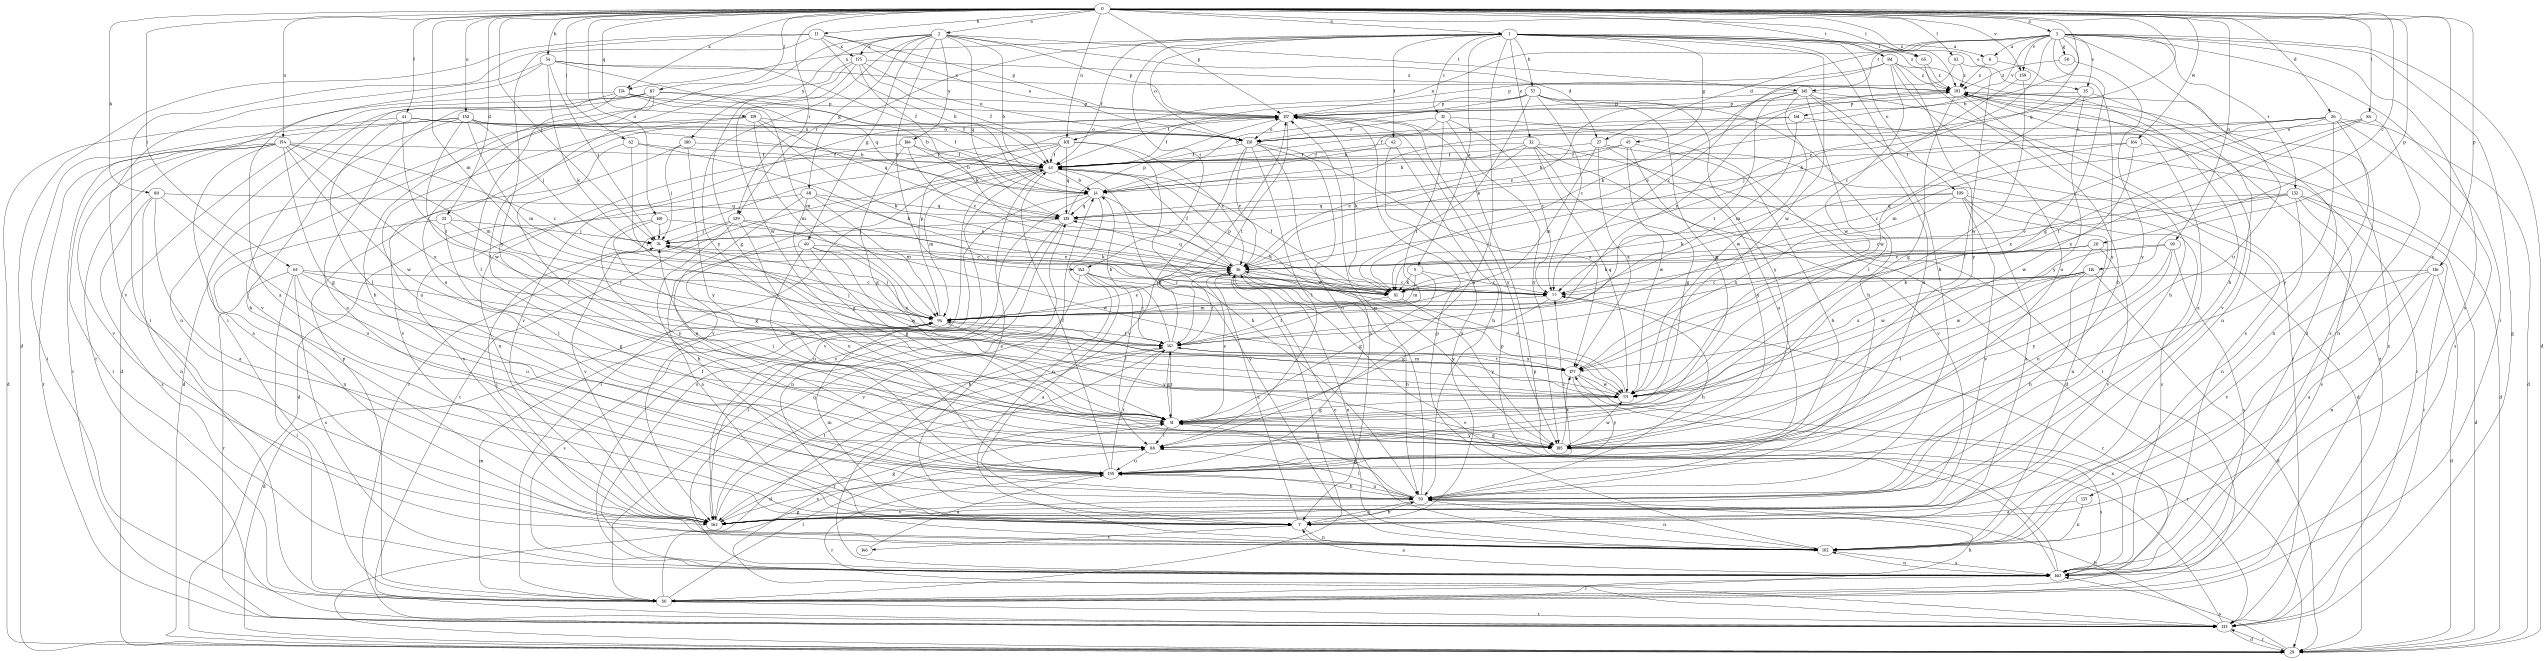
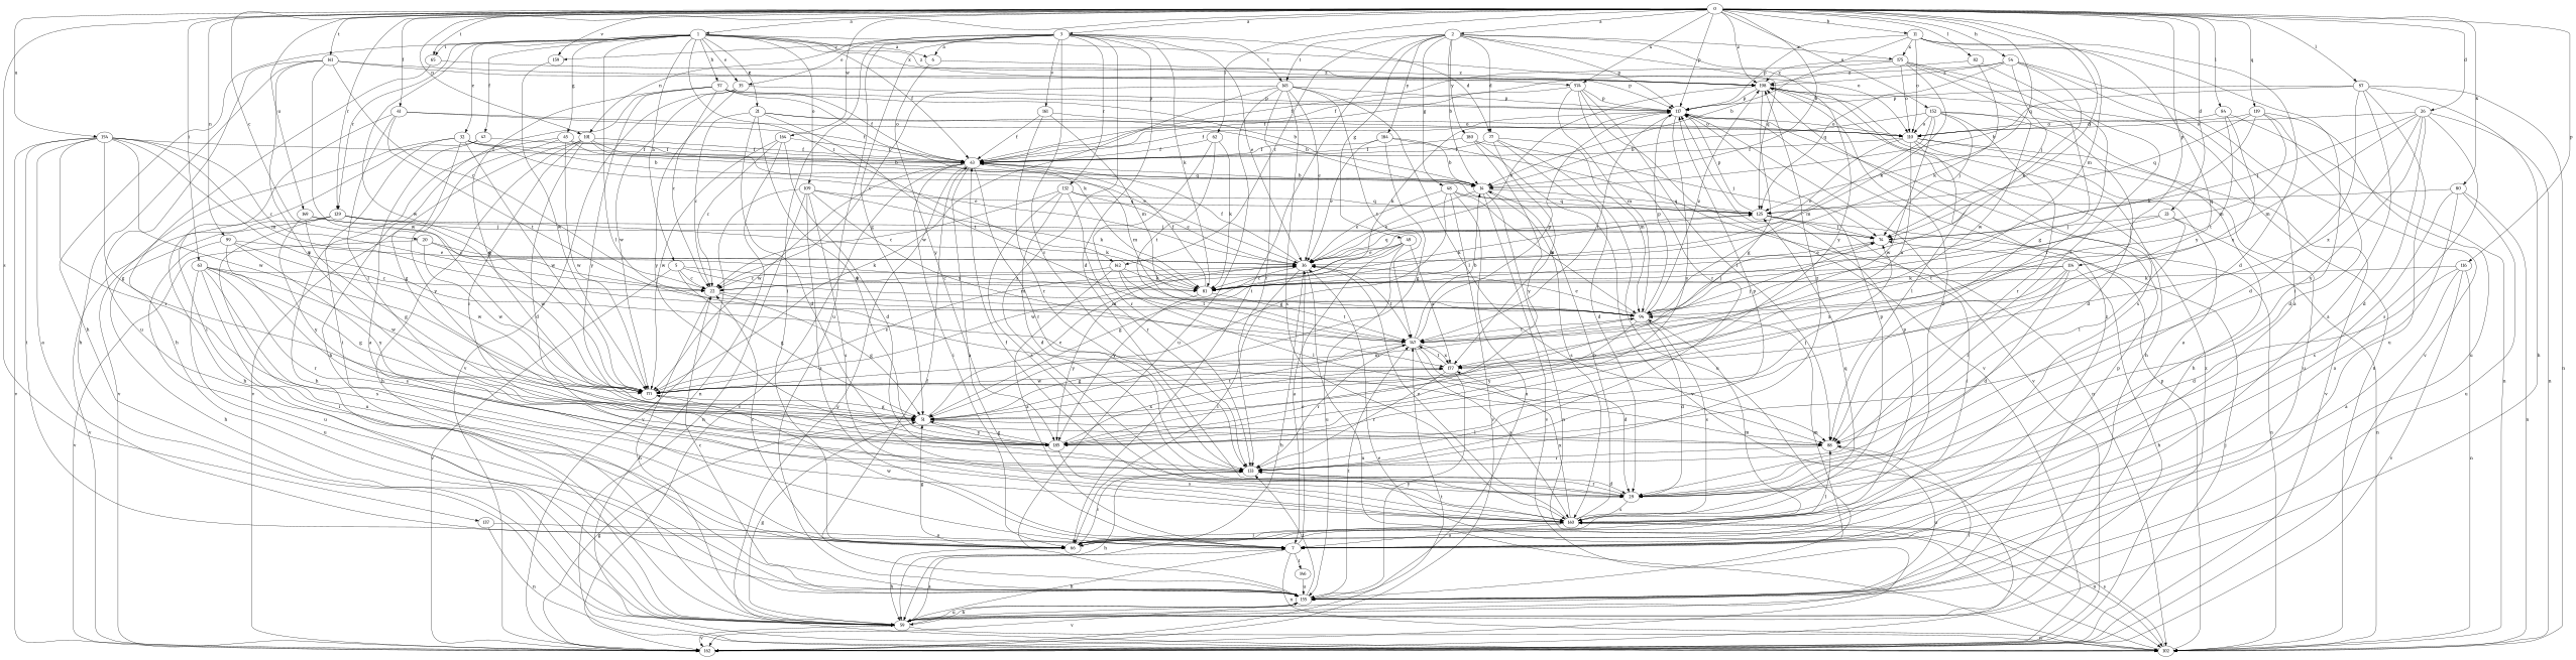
  strict digraph {
    fontname=Merriweather
    node [fontname=Merriweather]
    edge [fontname=Merriweather]
    0
    1
    2
    3
    11
    14
    20
    23
    26
    41
    54
    62
    63
    65
    74
    80
    82
    84
    87
    94
    99
    101
    114
    116
    117
    119
    125
    129
    137
    141
    149
    152
    154
    159
    164
-   174
-   193
+   174 [label=574]
+   193 [label=198]
    5
    6
    21
    32
    35
    42
    43
    45
    57
    59
    88
    109
    110
    142
    171
    27
    48
    49
    66
    145
    175
    180
    184
    185
    29
    36
-   50
    51
    81
    132
    133
    140
    155
    161
    162
    102
    147
    177
    7
    22
    146
    0 -> 1 [label=a]
    0 -> 2 [label=a]
    0 -> 3 [label=a]
    0 -> 11 [label=b]
    0 -> 14 [label=b]
    0 -> 20 [label=c]
    0 -> 23 [label=d]
    0 -> 26 [label=d]
    0 -> 41 [label=f]
    0 -> 54 [label=h]
    0 -> 62 [label=i]
    0 -> 63 [label=i]
    0 -> 65 [label=i]
    0 -> 74 [label=j]
    0 -> 80 [label=k]
    0 -> 82 [label=l]
    0 -> 84 [label=l]
    0 -> 87 [label=l]
    0 -> 94 [label=m]
    0 -> 99 [label=n]
    0 -> 101 [label=n]
    0 -> 114 [label=p]
    0 -> 116 [label=p]
    0 -> 117 [label=p]
    0 -> 119 [label=q]
    0 -> 125 [label=q]
    0 -> 129 [label=r]
    0 -> 137 [label=s]
    0 -> 141 [label=t]
    0 -> 149 [label=u]
    0 -> 152 [label=u]
    0 -> 154 [label=u]
    0 -> 159 [label=v]
    0 -> 164 [label=w]
    0 -> 174 [label=x]
    0 -> 193 [label=z]
    1 -> 65 [label=i]
    1 -> 129 [label=r]
    1 -> 174 [label=x]
    1 -> 193 [label=z]
    1 -> 5 [label=a]
    1 -> 6 [label=a]
    1 -> 21 [label=c]
    1 -> 32 [label=e]
    1 -> 35 [label=e]
    1 -> 42 [label=f]
    1 -> 43 [label=f]
    1 -> 45 [label=g]
    1 -> 57 [label=h]
    1 -> 59 [label=h]
    1 -> 88 [label=l]
    1 -> 109 [label=o]
    1 -> 110 [label=o]
    1 -> 142 [label=t]
    1 -> 171 [label=w]
    2 -> 14 [label=b]
    2 -> 117 [label=p]
    2 -> 125 [label=q]
    2 -> 142 [label=t]
    2 -> 27 [label=d]
    2 -> 48 [label=g]
    2 -> 49 [label=g]
    2 -> 66 [label=i]
    2 -> 145 [label=t]
    2 -> 175 [label=x]
    2 -> 180 [label=y]
    2 -> 184 [label=y]
    2 -> 185 [label=y]
    3 -> 101 [label=n]
    3 -> 159 [label=v]
    3 -> 6 [label=a]
    3 -> 35 [label=e]
    3 -> 27 [label=d]
    3 -> 66 [label=i]
    3 -> 145 [label=t]
    3 -> 29 [label=d]
    3 -> 36 [label=e]
-   3 -> 50 [label=g]
    3 -> 51 [label=g]
    3 -> 81 [label=k]
    3 -> 132 [label=r]
-   3 -> 133 [label=g]
+   3 -> 133 [label=r]
    3 -> 140 [label=s]
    3 -> 155 [label=u]
    3 -> 161 [label=v]
    11 -> 14 [label=b]
    11 -> 117 [label=p]
    11 -> 110 [label=o]
    11 -> 66 [label=i]
    11 -> 175 [label=x]
    11 -> 185 [label=y]
    11 -> 29 [label=d]
    14 -> 125 [label=q]
    14 -> 36 [label=e]
    14 -> 140 [label=s]
    14 -> 162 [label=v]
    14 -> 102 [label=n]
    20 -> 171 [label=w]
    20 -> 36 [label=e]
    20 -> 81 [label=k]
    20 -> 162 [label=v]
    23 -> 74 [label=j]
    23 -> 88 [label=l]
    23 -> 102 [label=n]
    23 -> 147 [label=t]
    26 -> 74 [label=j]
    26 -> 94 [label=m]
    26 -> 110 [label=o]
    26 -> 185 [label=y]
    26 -> 29 [label=d]
    26 -> 140 [label=s]
    26 -> 102 [label=n]
    26 -> 177 [label=x]
    41 -> 43 [label=f]
    41 -> 88 [label=l]
    41 -> 110 [label=o]
    41 -> 66 [label=i]
    41 -> 147 [label=t]
    54 -> 74 [label=j]
    54 -> 125 [label=q]
    54 -> 193 [label=z]
    54 -> 43 [label=f]
    54 -> 81 [label=k]
    54 -> 162 [label=v]
    54 -> 7 [label=a]
    62 -> 43 [label=f]
    62 -> 81 [label=k]
-   62 -> 51 [label=r]
+   62 -> 133 [label=r]
    62 -> 147 [label=t]
    63 -> 171 [label=w]
    63 -> 66 [label=i]
    63 -> 51 [label=g]
    63 -> 133 [label=r]
    63 -> 140 [label=s]
    63 -> 155 [label=u]
    63 -> 22 [label=c]
    65 -> 193 [label=z]
    65 -> 59 [label=h]
    74 -> 36 [label=e]
    80 -> 125 [label=q]
    80 -> 140 [label=s]
    80 -> 155 [label=u]
    80 -> 102 [label=n]
    80 -> 7 [label=a]
    82 -> 193 [label=z]
    82 -> 88 [label=l]
    82 -> 81 [label=k]
    84 -> 110 [label=o]
    84 -> 102 [label=n]
    84 -> 147 [label=t]
    84 -> 177 [label=x]
    87 -> 14 [label=b]
    87 -> 117 [label=p]
    87 -> 59 [label=h]
    87 -> 29 [label=d]
    87 -> 155 [label=u]
    87 -> 102 [label=n]
    87 -> 7 [label=a]
    94 -> 74 [label=j]
    94 -> 117 [label=p]
    94 -> 193 [label=z]
    94 -> 185 [label=y]
    94 -> 29 [label=d]
    94 -> 36 [label=e]
    94 -> 140 [label=s]
    94 -> 147 [label=t]
    99 -> 171 [label=w]
    99 -> 185 [label=y]
    99 -> 36 [label=e]
    99 -> 140 [label=s]
    99 -> 155 [label=u]
    101 -> 125 [label=q]
    101 -> 43 [label=f]
    101 -> 59 [label=h]
    101 -> 29 [label=d]
    101 -> 36 [label=e]
    101 -> 133 [label=r]
    101 -> 162 [label=v]
    114 -> 59 [label=h]
    114 -> 88 [label=l]
    114 -> 29 [label=d]
    114 -> 81 [label=k]
    114 -> 177 [label=x]
    114 -> 22 [label=c]
    116 -> 29 [label=d]
    116 -> 81 [label=k]
    116 -> 162 [label=v]
    116 -> 102 [label=n]
    116 -> 7 [label=a]
    117 -> 43 [label=f]
    117 -> 110 [label=o]
    117 -> 185 [label=y]
    117 -> 81 [label=k]
    117 -> 162 [label=v]
    117 -> 147 [label=t]
    119 -> 94 [label=m]
    119 -> 125 [label=q]
    119 -> 110 [label=o]
    119 -> 29 [label=d]
    119 -> 81 [label=k]
    119 -> 155 [label=u]
    125 -> 74 [label=j]
    125 -> 117 [label=p]
    125 -> 66 [label=i]
    125 -> 81 [label=k]
    125 -> 102 [label=n]
    129 -> 74 [label=j]
    129 -> 59 [label=h]
    129 -> 171 [label=w]
    129 -> 81 [label=k]
    129 -> 155 [label=u]
    129 -> 162 [label=v]
    137 -> 102 [label=n]
    137 -> 7 [label=a]
    141 -> 117 [label=p]
    141 -> 193 [label=z]
    141 -> 59 [label=h]
    141 -> 171 [label=w]
    141 -> 185 [label=y]
    141 -> 155 [label=u]
    141 -> 22 [label=c]
    149 -> 74 [label=j]
    149 -> 185 [label=y]
    149 -> 51 [label=g]
    149 -> 22 [label=c]
    152 -> 14 [label=b]
    152 -> 74 [label=j]
    152 -> 94 [label=m]
    152 -> 59 [label=h]
    152 -> 110 [label=o]
    152 -> 171 [label=w]
    152 -> 29 [label=d]
    152 -> 133 [label=r]
    154 -> 94 [label=m]
    154 -> 43 [label=f]
    154 -> 171 [label=w]
    154 -> 66 [label=i]
    154 -> 51 [label=g]
    154 -> 133 [label=r]
    154 -> 162 [label=v]
    154 -> 177 [label=x]
    154 -> 7 [label=a]
    154 -> 22 [label=c]
    159 -> 171 [label=w]
-   159 -> 22 [label=c]
+   145 -> 22 [label=c]
    164 -> 43 [label=f]
    164 -> 171 [label=w]
    164 -> 29 [label=d]
    164 -> 22 [label=c]
    174 -> 94 [label=m]
    174 -> 117 [label=p]
    174 -> 43 [label=f]
    174 -> 88 [label=l]
    174 -> 133 [label=r]
    174 -> 162 [label=v]
    193 -> 117 [label=p]
    193 -> 59 [label=h]
    193 -> 36 [label=e]
    193 -> 51 [label=g]
    193 -> 140 [label=s]
    193 -> 102 [label=n]
    5 -> 94 [label=m]
    5 -> 51 [label=g]
    5 -> 81 [label=k]
-   142 -> 162 [label=v]
+   5 -> 162 [label=v]
    5 -> 22 [label=c]
    6 -> 193 [label=z]
    6 -> 185 [label=y]
    21 -> 14 [label=b]
    21 -> 110 [label=o]
    21 -> 185 [label=y]
    21 -> 29 [label=d]
    21 -> 147 [label=t]
    21 -> 22 [label=c]
    32 -> 14 [label=b]
    32 -> 43 [label=f]
-   32 -> 171 [label=q]
+   32 -> 171 [label=w]
    32 -> 66 [label=i]
    32 -> 36 [label=e]
    32 -> 51 [label=g]
    32 -> 162 [label=v]
    35 -> 117 [label=p]
    35 -> 171 [label=w]
    35 -> 185 [label=y]
    35 -> 162 [label=v]
    42 -> 43 [label=f]
    42 -> 59 [label=h]
    42 -> 7 [label=a]
    43 -> 14 [label=b]
    43 -> 94 [label=m]
    43 -> 171 [label=w]
    43 -> 66 [label=i]
    43 -> 133 [label=r]
    43 -> 162 [label=v]
    43 -> 102 [label=y]
    43 -> 7 [label=a]
    45 -> 14 [label=b]
    45 -> 43 [label=f]
    45 -> 59 [label=h]
    45 -> 171 [label=w]
    45 -> 185 [label=y]
    57 -> 14 [label=b]
    57 -> 117 [label=p]
    57 -> 43 [label=f]
    57 -> 59 [label=h]
    57 -> 185 [label=y]
    57 -> 51 [label=g]
    57 -> 81 [label=k]
    57 -> 22 [label=c]
    59 -> 117 [label=p]
    59 -> 88 [label=l]
    59 -> 51 [label=g]
    59 -> 155 [label=u]
    59 -> 162 [label=v]
    59 -> 102 [label=n]
    59 -> 7 [label=a]
+   88 -> 133 [label=r]
    88 -> 155 [label=u]
    109 -> 125 [label=q]
    109 -> 81 [label=k]
    109 -> 140 [label=s]
    109 -> 162 [label=v]
    109 -> 102 [label=n]
    109 -> 177 [label=x]
    109 -> 7 [label=a]
    110 -> 43 [label=f]
    110 -> 88 [label=l]
    110 -> 36 [label=e]
    110 -> 155 [label=u]
    110 -> 162 [label=v]
    110 -> 177 [label=x]
    110 -> 7 [label=a]
    142 -> 88 [label=l]
    142 -> 81 [label=k]
    142 -> 147 [label=t]
    142 -> 7 [label=a]
    142 -> 22 [label=c]
    171 -> 94 [label=m]
    171 -> 36 [label=e]
    171 -> 51 [label=g]
    27 -> 94 [label=m]
    27 -> 43 [label=f]
    27 -> 29 [label=d]
    27 -> 155 [label=u]
    27 -> 177 [label=x]
    48 -> 94 [label=m]
    48 -> 125 [label=q]
    48 -> 36 [label=e]
    48 -> 51 [label=g]
    48 -> 155 [label=u]
    48 -> 162 [label=v]
    49 -> 171 [label=w]
    49 -> 36 [label=e]
    49 -> 51 [label=g]
    49 -> 155 [label=u]
    49 -> 177 [label=x]
    49 -> 7 [label=a]
    66 -> 94 [label=m]
    66 -> 117 [label=p]
    66 -> 193 [label=z]
    66 -> 59 [label=h]
    66 -> 88 [label=l]
    66 -> 51 [label=g]
    66 -> 133 [label=r]
    66 -> 22 [label=c]
    145 -> 117 [label=p]
    145 -> 88 [label=l]
    145 -> 171 [label=w]
    145 -> 36 [label=e]
    145 -> 133 [label=r]
    145 -> 140 [label=s]
    145 -> 155 [label=u]
    145 -> 147 [label=t]
    175 -> 193 [label=z]
    175 -> 43 [label=f]
    175 -> 88 [label=l]
    175 -> 110 [label=o]
    175 -> 171 [label=w]
    175 -> 51 [label=g]
    175 -> 81 [label=k]
    180 -> 74 [label=j]
    180 -> 43 [label=f]
    180 -> 185 [label=y]
    180 -> 162 [label=v]
    184 -> 14 [label=b]
    184 -> 43 [label=f]
    184 -> 36 [label=e]
    184 -> 51 [label=g]
    184 -> 102 [label=n]
    185 -> 74 [label=j]
-   185 -> 171 [label=w]
+   7 -> 171 [label=w]
    185 -> 51 [label=g]
    185 -> 140 [label=s]
    185 -> 177 [label=x]
    29 -> 133 [label=r]
    29 -> 140 [label=s]
    36 -> 125 [label=q]
    36 -> 43 [label=f]
    36 -> 59 [label=h]
    36 -> 66 [label=i]
    36 -> 185 [label=y]
    36 -> 102 [label=n]
    36 -> 147 [label=t]
    36 -> 22 [label=c]
-   50 -> 193 [label=z]
-   50 -> 185 [label=y]
    51 -> 88 [label=l]
    51 -> 185 [label=y]
    51 -> 36 [label=e]
    51 -> 147 [label=t]
    81 -> 43 [label=f]
    81 -> 185 [label=y]
    81 -> 147 [label=t]
    132 -> 125 [label=q]
    132 -> 29 [label=d]
    132 -> 36 [label=e]
    132 -> 133 [label=r]
    132 -> 140 [label=s]
-   132 -> 102 [label=n]
+   164 -> 102 [label=n]
    132 -> 22 [label=c]
    133 -> 117 [label=p]
    133 -> 193 [label=z]
    133 -> 59 [label=h]
    133 -> 29 [label=d]
    140 -> 14 [label=b]
    140 -> 117 [label=p]
    140 -> 125 [label=q]
    140 -> 193 [label=z]
    140 -> 43 [label=f]
    140 -> 66 [label=i]
    140 -> 36 [label=e]
    140 -> 102 [label=n]
    140 -> 177 [label=x]
    140 -> 7 [label=a]
    155 -> 43 [label=f]
    155 -> 59 [label=h]
    155 -> 133 [label=r]
    155 -> 162 [label=v]
    155 -> 147 [label=t]
    155 -> 22 [label=c]
    161 -> 94 [label=m]
    161 -> 43 [label=f]
    161 -> 110 [label=o]
    161 -> 133 [label=r]
    162 -> 74 [label=j]
    162 -> 193 [label=z]
    162 -> 51 [label=g]
    162 -> 147 [label=t]
    102 -> 117 [label=p]
    102 -> 36 [label=e]
    102 -> 140 [label=s]
    147 -> 14 [label=b]
    147 -> 74 [label=j]
    147 -> 117 [label=p]
    147 -> 29 [label=d]
    147 -> 51 [label=g]
    147 -> 133 [label=r]
+   147 -> 140 [label=s]
    147 -> 177 [label=x]
    177 -> 171 [label=w]
    177 -> 133 [label=r]
    177 -> 155 [label=y]
    177 -> 147 [label=t]
    7 -> 94 [label=m]
    7 -> 59 [label=h]
    7 -> 36 [label=e]
    7 -> 102 [label=n]
    7 -> 146 [label=t]
    22 -> 94 [label=m]
    22 -> 59 [label=h]
    22 -> 51 [label=g]
    146 -> 155 [label=u]
  }
